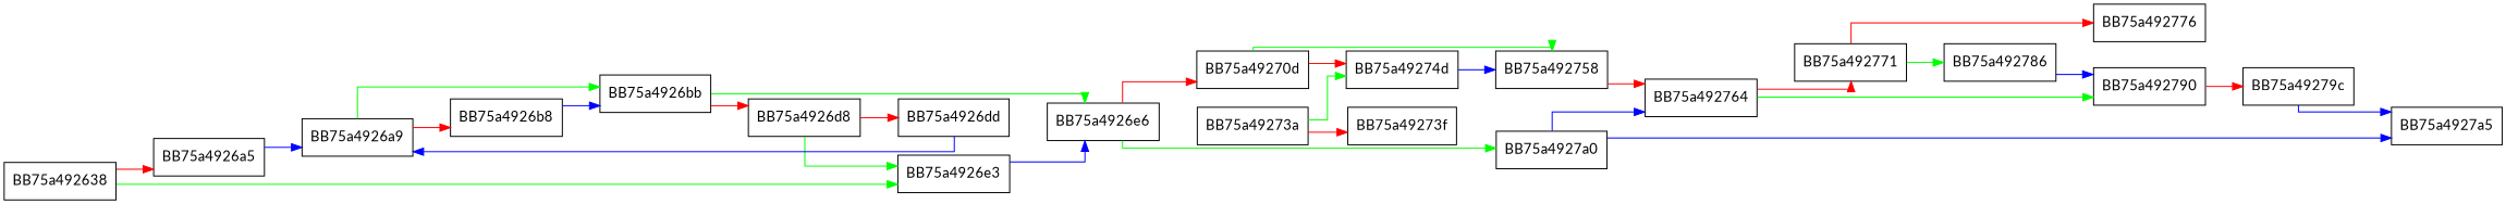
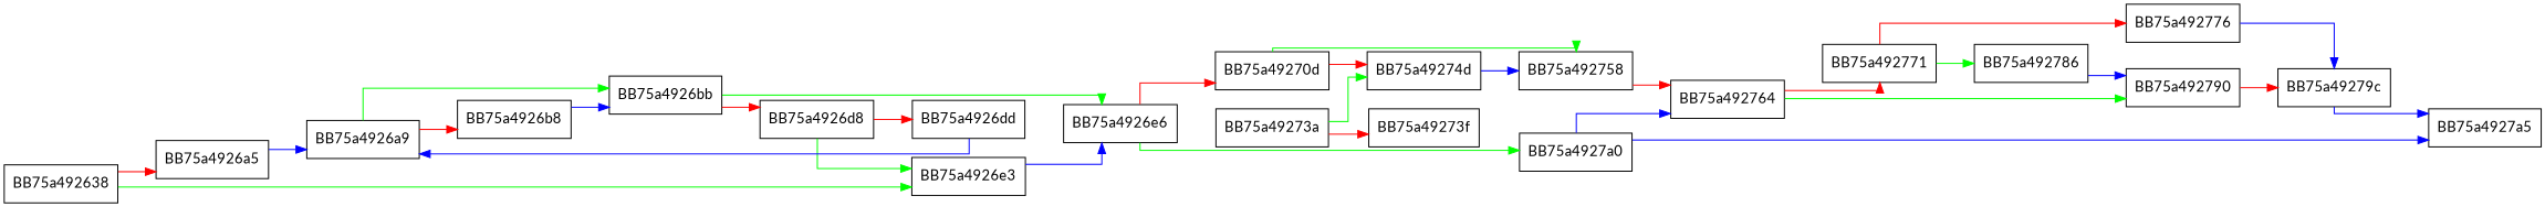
  digraph {
    fontname=Lato
    rankdir=LR
    splines=ortho
    node [fontname=Lato shape=box]
    edge [color=red fontname=Lato]
    BB75a492638
    BB75a4926e3
    BB75a4926a5
    BB75a4926e6
    BB75a4926a9
    BB75a4927a0
    BB75a49270d
    BB75a4926bb
    BB75a4926b8
    BB75a4926d8
    BB75a4926dd
    BB75a4927a5
    BB75a492764
    BB75a492758
    BB75a49274d
    BB75a49273a
    BB75a49273f
    BB75a492790
    BB75a492771
    BB75a49279c
    BB75a492786
    BB75a492776
    BB75a492638 -> BB75a4926e3 [color=green]
    BB75a492638 -> BB75a4926a5
    BB75a4926e3 -> BB75a4926e6 [color=blue]
    BB75a4926a5 -> BB75a4926a9 [color=blue]
    BB75a4926e6 -> BB75a4927a0 [color=green]
    BB75a4926e6 -> BB75a49270d
    BB75a4926a9 -> BB75a4926bb [color=green]
    BB75a4926a9 -> BB75a4926b8
    BB75a4927a0 -> BB75a4927a5 [color=blue]
    BB75a4927a0 -> BB75a492764 [color=blue]
    BB75a49270d -> BB75a492758 [color=green]
    BB75a49270d -> BB75a49274d
    BB75a4926bb -> BB75a4926e6 [color=green]
    BB75a4926bb -> BB75a4926d8
    BB75a4926b8 -> BB75a4926bb [color=blue]
    BB75a4926d8 -> BB75a4926e3 [color=green]
    BB75a4926d8 -> BB75a4926dd
    BB75a4926dd -> BB75a4926a9 [color=blue]
    BB75a492764 -> BB75a492790 [color=green]
    BB75a492764 -> BB75a492771
    BB75a492758 -> BB75a492764
    BB75a49274d -> BB75a492758 [color=blue]
    BB75a49273a -> BB75a49274d [color=green]
    BB75a49273a -> BB75a49273f
    BB75a492790 -> BB75a49279c
    BB75a492771 -> BB75a492786 [color=green]
    BB75a492771 -> BB75a492776
    BB75a49279c -> BB75a4927a5 [color=blue]
    BB75a492786 -> BB75a492790 [color=blue]
+   BB75a492776 -> BB75a49279c [color=blue]
  }
